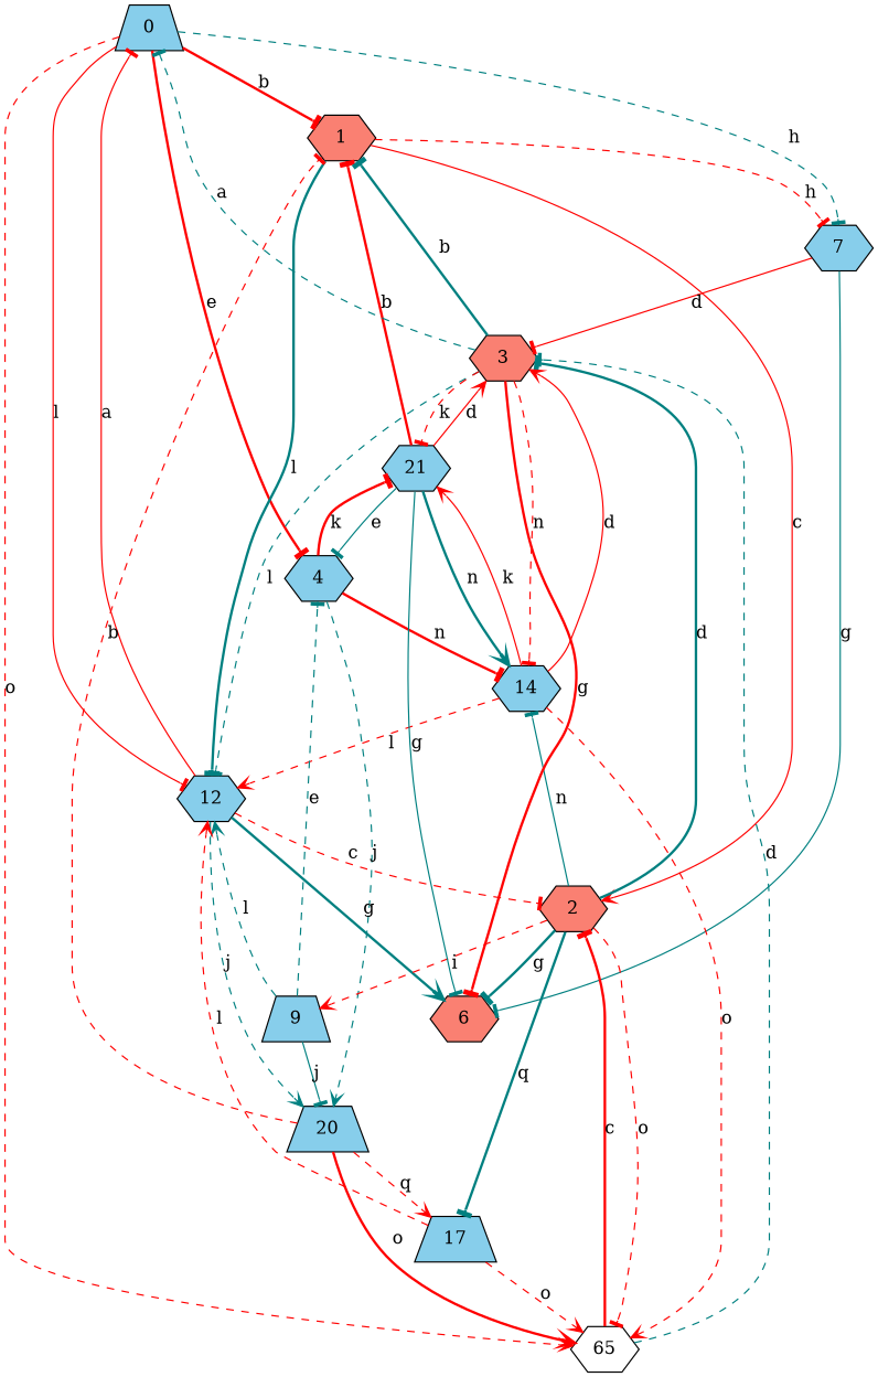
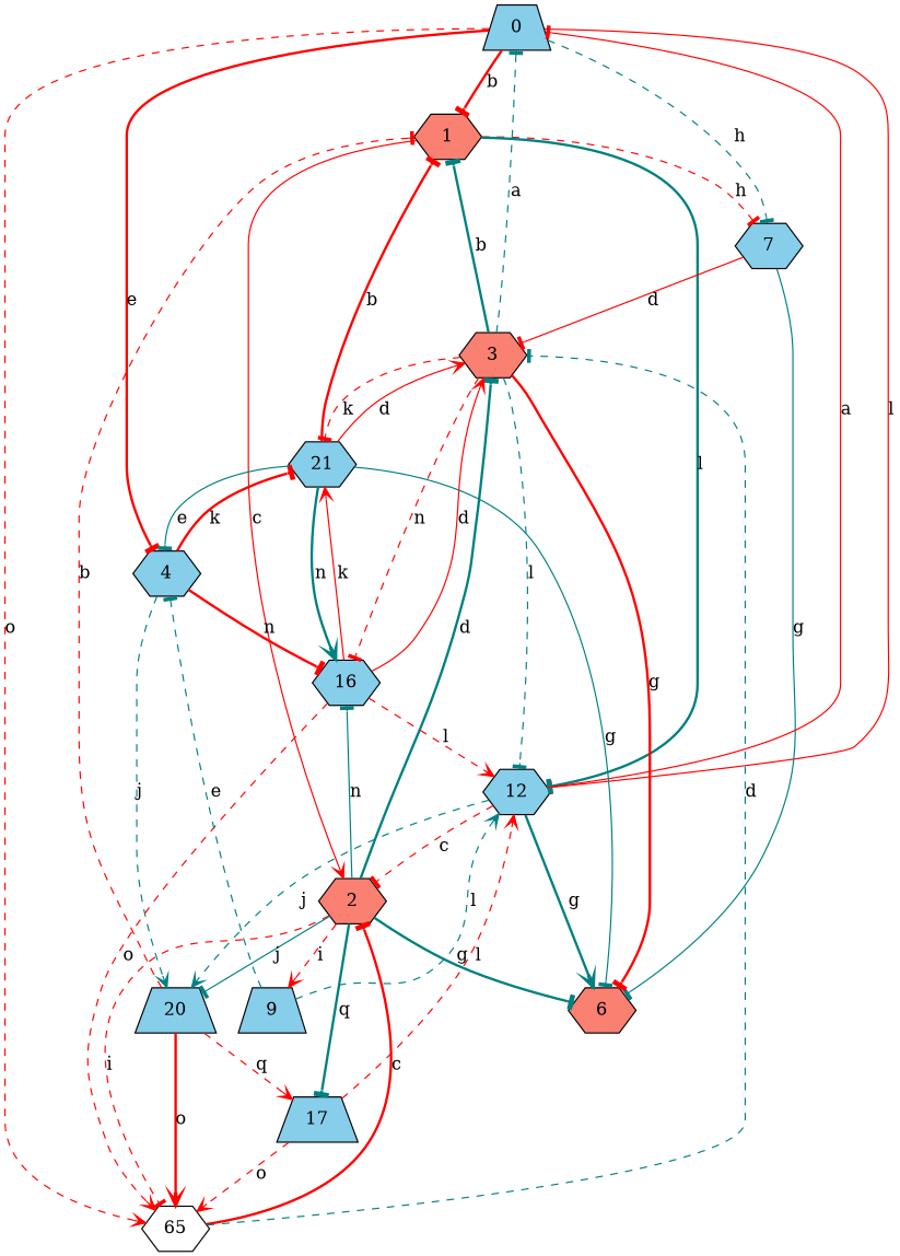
  strict digraph {
    node [fillcolor=skyblue shape=hexagon style=filled]
    edge [arrowhead=tee color=red style=dashed]
    0 [shape=trapezium]
    1 [fillcolor=salmon]
    4
    7
    12
    n6 [fillcolor=white label=65]
    2 [fillcolor=salmon]
-   14
+   14 [label=16]
    n9 [label=21]
    n10 [label=20 shape=trapezium]
    3 [fillcolor=salmon]
    6 [fillcolor=salmon]
    9 [shape=trapezium]
    17 [shape=trapezium]
    0 -> 1 [label=b style=bold]
    0 -> 4 [label=e style=bold]
    0 -> 7 [color=teal label=h]
    0 -> 12 [label=l style=solid]
    0 -> n6 [arrowhead=vee label=o]
    1 -> 7 [label=h]
    1 -> 12 [color=teal label=l style=bold]
    1 -> 2 [arrowhead=vee label=c style=solid]
    4 -> 14 [label=n style=bold]
    4 -> n9 [label=k style=bold]
    4 -> n10 [arrowhead=vee color=teal label=j]
    7 -> 3 [label=d style=solid]
    7 -> 6 [color=teal label=g style=solid]
    12 -> 0 [label=a style=solid]
    12 -> 2 [label=c]
    12 -> n10 [arrowhead=vee color=teal label=j]
    12 -> 6 [arrowhead=vee color=teal label=g style=bold]
    n6 -> 2 [label=c style=bold]
    n6 -> 3 [color=teal label=d]
-   2 -> n6 [label=o]
+   2 -> n6 [label=i]
    2 -> 14 [color=teal label=n style=solid]
    2 -> 3 [color=teal label=d style=bold]
    2 -> 6 [color=teal label=g style=bold]
    2 -> 9 [arrowhead=vee label=i]
    2 -> 17 [color=teal label=q style=bold]
    14 -> 12 [arrowhead=vee label=l]
    14 -> n6 [arrowhead=vee label=o]
    14 -> n9 [arrowhead=vee label=k style=solid]
    14 -> 3 [arrowhead=vee label=d style=solid]
    n9 -> 1 [label=b style=bold]
    n9 -> 4 [color=teal label=e style=solid]
    n9 -> 14 [arrowhead=vee color=teal label=n style=bold]
    n9 -> 3 [arrowhead=vee label=d style=solid]
    n9 -> 6 [color=teal label=g style=solid]
    n10 -> 1 [label=b]
    n10 -> n6 [arrowhead=vee label=o style=bold]
    n10 -> 17 [arrowhead=vee label=q]
    3 -> 0 [color=teal label=a]
    3 -> 1 [color=teal label=b style=bold]
    3 -> 12 [color=teal label=l]
    3 -> 14 [label=n]
    3 -> n9 [label=k]
    3 -> 6 [label=g style=bold]
    9 -> 4 [color=teal label=e]
    9 -> 12 [arrowhead=vee color=teal label=l]
-   9 -> n10 [color=teal label=j style=solid]
+   2 -> n10 [color=teal label=j style=solid]
    17 -> 12 [arrowhead=vee label=l]
    17 -> n6 [arrowhead=vee label=o]
  }
